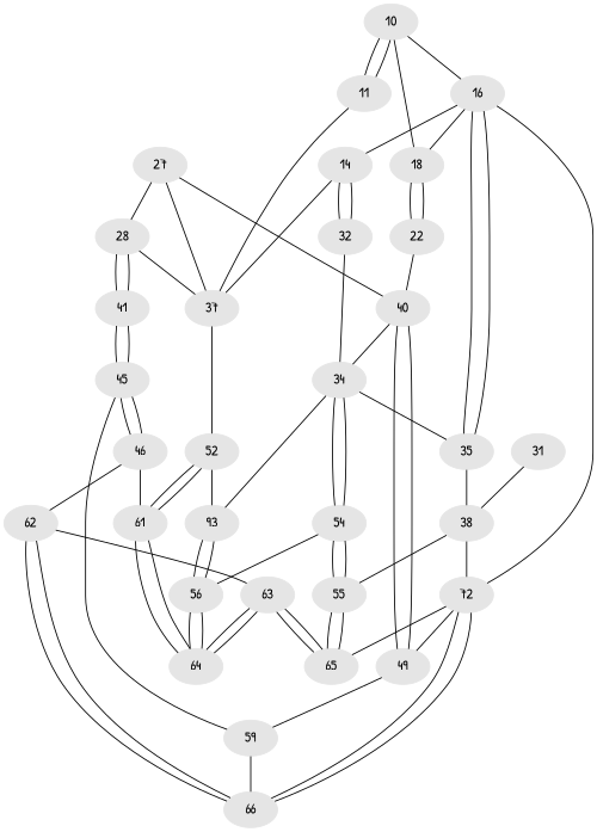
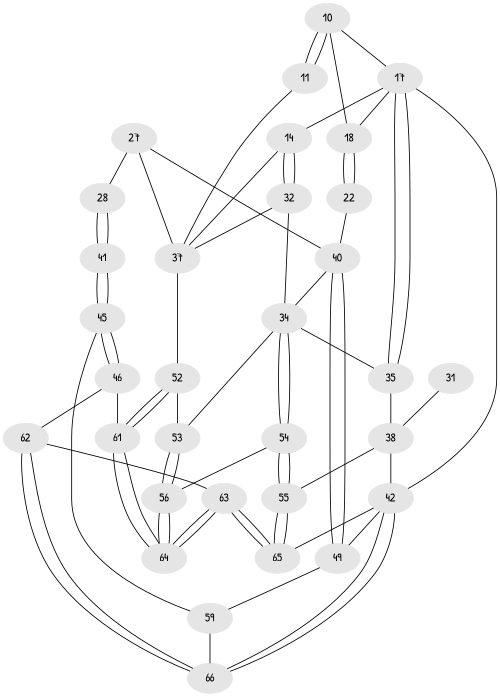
  graph {
    fontname="Patrick Hand"
    node [color=gray90 fontname="Patrick Hand" style=filled]
    edge [fontname="Patrick Hand"]
    10 [super="+2+1+6"]
    11
-   16 [super="+8+9+4"]
+   16 [super="+8+9+4" label=17]
    18 [super="+13"]
    37 [super="+26+23"]
    n6 [label=14]
    35
-   42 [super="+39" label=72]
+   42 [super="+39"]
    22
    52
    32
    38 [super="+36"]
    49 [super="+44"]
    65
    66 [super="+60+57"]
    31
    40 [super="+30"]
    27 [super="+19+25"]
    28
    34 [super="+33"]
    41
    45
    55
-   53 [label=93]
+   53
    54
    56
    61 [super="+47+48"]
    64
    59 [super="+50+51"]
    46
    62 [super="+58"]
    63
    10 -- 11 [weight=2]
    10 -- 11
    10 -- 16 [weight=2]
    10 -- 18
    11 -- 37
    16 -- 18
    16 -- n6
    16 -- 35
    16 -- 35
    16 -- 42 [weight=2]
    18 -- 22 [weight=2]
    18 -- 22
    37 -- 52
    n6 -- 37
    n6 -- 32
    n6 -- 32
    35 -- 38
    42 -- 49
    42 -- 65
    42 -- 66
    42 -- 66
    22 -- 40
    52 -- 53
    52 -- 61 [weight=2]
    52 -- 61
-   28 -- 37
+   32 -- 37
    32 -- 34
    38 -- 42
    38 -- 55
    49 -- 59 [weight=2]
    31 -- 38
    40 -- 49 [weight=2]
    40 -- 49
    40 -- 34
    27 -- 37 [weight=2]
    27 -- 40
    27 -- 28 [weight=2]
    28 -- 41
    28 -- 41
    34 -- 35
    34 -- 53
    34 -- 54
    34 -- 54
    41 -- 45
    41 -- 45
    45 -- 59
    45 -- 46
    45 -- 46
    55 -- 65
    55 -- 65
    53 -- 56
    53 -- 56
    54 -- 55
    54 -- 55
    54 -- 56
    56 -- 64
    56 -- 64
    61 -- 64
    61 -- 64
    59 -- 66 [weight=2]
    46 -- 61
    46 -- 62
    62 -- 66 [weight=2]
    62 -- 66
    62 -- 63
    63 -- 65
    63 -- 65
    63 -- 64
    63 -- 64
  }
